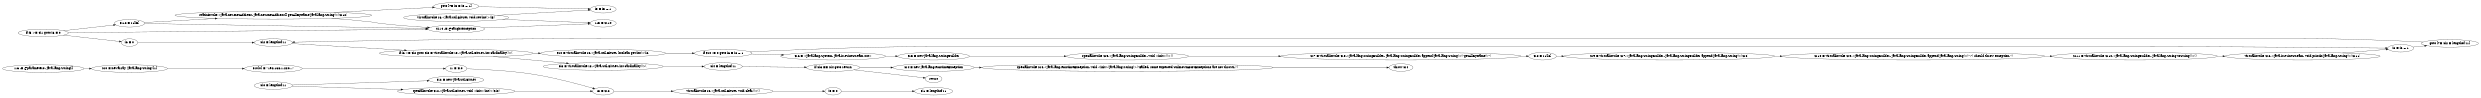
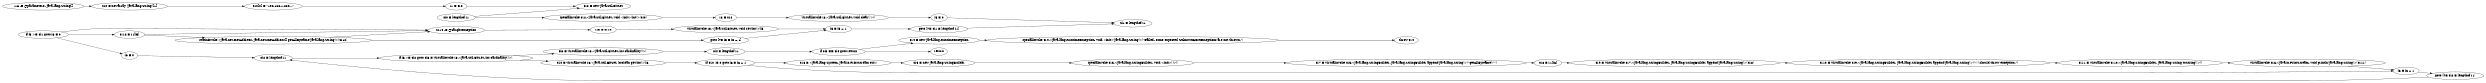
  digraph {
    rankdir=LR
    "r16 := @parameter0: java.lang.String[]"
    "$r0 = newarray (java.lang.String)[1]"
    "$r0[0] = \"192.168.1.220...\""
    "r1 = $r0"
    "$r2 = new java.util.BitSet"
    "$i0 = lengthof r1"
    "specialinvoke $r2.<java.util.BitSet: void <init>(int)>($i0)"
    "r3 = $r2"
    "virtualinvoke r3.<java.util.BitSet: void clear()>()"
    "i5 = 0"
    "$i1 = lengthof r1"
    "if i5 >= $i1 goto i6 = 0"
    "$r12 = r1[i5]"
    "$r14 := @caughtexception"
    "i6 = 0"
    "staticinvoke <java.net.InetAddress: java.net.InetAddress[] getAllByName(java.lang.String)>($r12)"
    "r15 = $r14"
    "$i2 = lengthof r1"
    "goto [?= i5 = i5 + 1]"
    "i5 = i5 + 1"
+   "goto [?= $i1 = lengthof r1]"
    "virtualinvoke r3.<java.util.BitSet: void set(int)>(i5)"
    "if i6 >= $i2 goto $i3 = virtualinvoke r3.<java.util.BitSet: int cardinality()>()"
    "$z0 = virtualinvoke r3.<java.util.BitSet: boolean get(int)>(i6)"
    "$i3 = virtualinvoke r3.<java.util.BitSet: int cardinality()>()"
    "if $z0 != 0 goto i6 = i6 + 1"
    "$i4 = lengthof r1"
    "$r6 = <java.lang.System: java.io.PrintStream out>"
    "i6 = i6 + 1"
    "$r5 = new java.lang.StringBuilder"
    "goto [?= $i2 = lengthof r1]"
    "specialinvoke $r5.<java.lang.StringBuilder: void <init>()>()"
    "$r7 = virtualinvoke $r5.<java.lang.StringBuilder: java.lang.StringBuilder append(java.lang.String)>(\"getAllByName(\\\"\")"
    "$r8 = r1[i6]"
    "$r9 = virtualinvoke $r7.<java.lang.StringBuilder: java.lang.StringBuilder append(java.lang.String)>($r8)"
    "$r10 = virtualinvoke $r9.<java.lang.StringBuilder: java.lang.StringBuilder append(java.lang.String)>(\"\\\") should throw exception.\")"
    "$r11 = virtualinvoke $r10.<java.lang.StringBuilder: java.lang.String toString()>()"
    "virtualinvoke $r6.<java.io.PrintStream: void println(java.lang.String)>($r11)"
    "if $i3 == $i4 goto return"
    "$r4 = new java.lang.RuntimeException"
    return
    "specialinvoke $r4.<java.lang.RuntimeException: void <init>(java.lang.String)>(\"Failed: some expected UnknownHostExceptions are not thrown.\")"
    "throw $r4"
    "r16 := @parameter0: java.lang.String[]" -> "$r0 = newarray (java.lang.String)[1]"
    "$r0 = newarray (java.lang.String)[1]" -> "$r0[0] = \"192.168.1.220...\""
    "$r0[0] = \"192.168.1.220...\"" -> "r1 = $r0"
-   "r1 = $r0" -> "r3 = $r2"
+   "r1 = $r0" -> "$r2 = new java.util.BitSet"
    "$i0 = lengthof r1" -> "$r2 = new java.util.BitSet"
    "$i0 = lengthof r1" -> "specialinvoke $r2.<java.util.BitSet: void <init>(int)>($i0)"
    "specialinvoke $r2.<java.util.BitSet: void <init>(int)>($i0)" -> "r3 = $r2"
    "r3 = $r2" -> "virtualinvoke r3.<java.util.BitSet: void clear()>()"
    "virtualinvoke r3.<java.util.BitSet: void clear()>()" -> "i5 = 0"
    "i5 = 0" -> "$i1 = lengthof r1"
    "if i5 >= $i1 goto i6 = 0" -> "$r12 = r1[i5]"
    "if i5 >= $i1 goto i6 = 0" -> "$r14 := @caughtexception"
    "if i5 >= $i1 goto i6 = 0" -> "i6 = 0"
    "$r12 = r1[i5]" -> "$r14 := @caughtexception"
    "$r12 = r1[i5]" -> "staticinvoke <java.net.InetAddress: java.net.InetAddress[] getAllByName(java.lang.String)>($r12)"
    "$r14 := @caughtexception" -> "r15 = $r14"
    "i6 = 0" -> "$i2 = lengthof r1"
    "staticinvoke <java.net.InetAddress: java.net.InetAddress[] getAllByName(java.lang.String)>($r12)" -> "$r14 := @caughtexception"
    "staticinvoke <java.net.InetAddress: java.net.InetAddress[] getAllByName(java.lang.String)>($r12)" -> "goto [?= i5 = i5 + 1]"
-   "virtualinvoke r3.<java.util.BitSet: void set(int)>(i5)" -> "r15 = $r14"
+   "r15 = $r14" -> "virtualinvoke r3.<java.util.BitSet: void set(int)>(i5)"
    "$i2 = lengthof r1" -> "if i6 >= $i2 goto $i3 = virtualinvoke r3.<java.util.BitSet: int cardinality()>()"
    "goto [?= i5 = i5 + 1]" -> "i5 = i5 + 1"
+   "i5 = i5 + 1" -> "goto [?= $i1 = lengthof r1]"
+   "goto [?= $i1 = lengthof r1]" -> "$i1 = lengthof r1"
    "virtualinvoke r3.<java.util.BitSet: void set(int)>(i5)" -> "i5 = i5 + 1"
    "if i6 >= $i2 goto $i3 = virtualinvoke r3.<java.util.BitSet: int cardinality()>()" -> "$z0 = virtualinvoke r3.<java.util.BitSet: boolean get(int)>(i6)"
    "if i6 >= $i2 goto $i3 = virtualinvoke r3.<java.util.BitSet: int cardinality()>()" -> "$i3 = virtualinvoke r3.<java.util.BitSet: int cardinality()>()"
    "$z0 = virtualinvoke r3.<java.util.BitSet: boolean get(int)>(i6)" -> "if $z0 != 0 goto i6 = i6 + 1"
    "$i3 = virtualinvoke r3.<java.util.BitSet: int cardinality()>()" -> "$i4 = lengthof r1"
    "if $z0 != 0 goto i6 = i6 + 1" -> "$r6 = <java.lang.System: java.io.PrintStream out>"
    "if $z0 != 0 goto i6 = i6 + 1" -> "i6 = i6 + 1"
    "$i4 = lengthof r1" -> "if $i3 == $i4 goto return"
    "$r6 = <java.lang.System: java.io.PrintStream out>" -> "$r5 = new java.lang.StringBuilder"
    "i6 = i6 + 1" -> "goto [?= $i2 = lengthof r1]"
    "$r5 = new java.lang.StringBuilder" -> "specialinvoke $r5.<java.lang.StringBuilder: void <init>()>()"
    "goto [?= $i2 = lengthof r1]" -> "$i2 = lengthof r1"
    "specialinvoke $r5.<java.lang.StringBuilder: void <init>()>()" -> "$r7 = virtualinvoke $r5.<java.lang.StringBuilder: java.lang.StringBuilder append(java.lang.String)>(\"getAllByName(\\\"\")"
    "$r7 = virtualinvoke $r5.<java.lang.StringBuilder: java.lang.StringBuilder append(java.lang.String)>(\"getAllByName(\\\"\")" -> "$r8 = r1[i6]"
    "$r8 = r1[i6]" -> "$r9 = virtualinvoke $r7.<java.lang.StringBuilder: java.lang.StringBuilder append(java.lang.String)>($r8)"
    "$r9 = virtualinvoke $r7.<java.lang.StringBuilder: java.lang.StringBuilder append(java.lang.String)>($r8)" -> "$r10 = virtualinvoke $r9.<java.lang.StringBuilder: java.lang.StringBuilder append(java.lang.String)>(\"\\\") should throw exception.\")"
    "$r10 = virtualinvoke $r9.<java.lang.StringBuilder: java.lang.StringBuilder append(java.lang.String)>(\"\\\") should throw exception.\")" -> "$r11 = virtualinvoke $r10.<java.lang.StringBuilder: java.lang.String toString()>()"
    "$r11 = virtualinvoke $r10.<java.lang.StringBuilder: java.lang.String toString()>()" -> "virtualinvoke $r6.<java.io.PrintStream: void println(java.lang.String)>($r11)"
    "virtualinvoke $r6.<java.io.PrintStream: void println(java.lang.String)>($r11)" -> "i6 = i6 + 1"
    "if $i3 == $i4 goto return" -> "$r4 = new java.lang.RuntimeException"
    "if $i3 == $i4 goto return" -> return
    "$r4 = new java.lang.RuntimeException" -> "specialinvoke $r4.<java.lang.RuntimeException: void <init>(java.lang.String)>(\"Failed: some expected UnknownHostExceptions are not thrown.\")"
    "specialinvoke $r4.<java.lang.RuntimeException: void <init>(java.lang.String)>(\"Failed: some expected UnknownHostExceptions are not thrown.\")" -> "throw $r4"
  }
